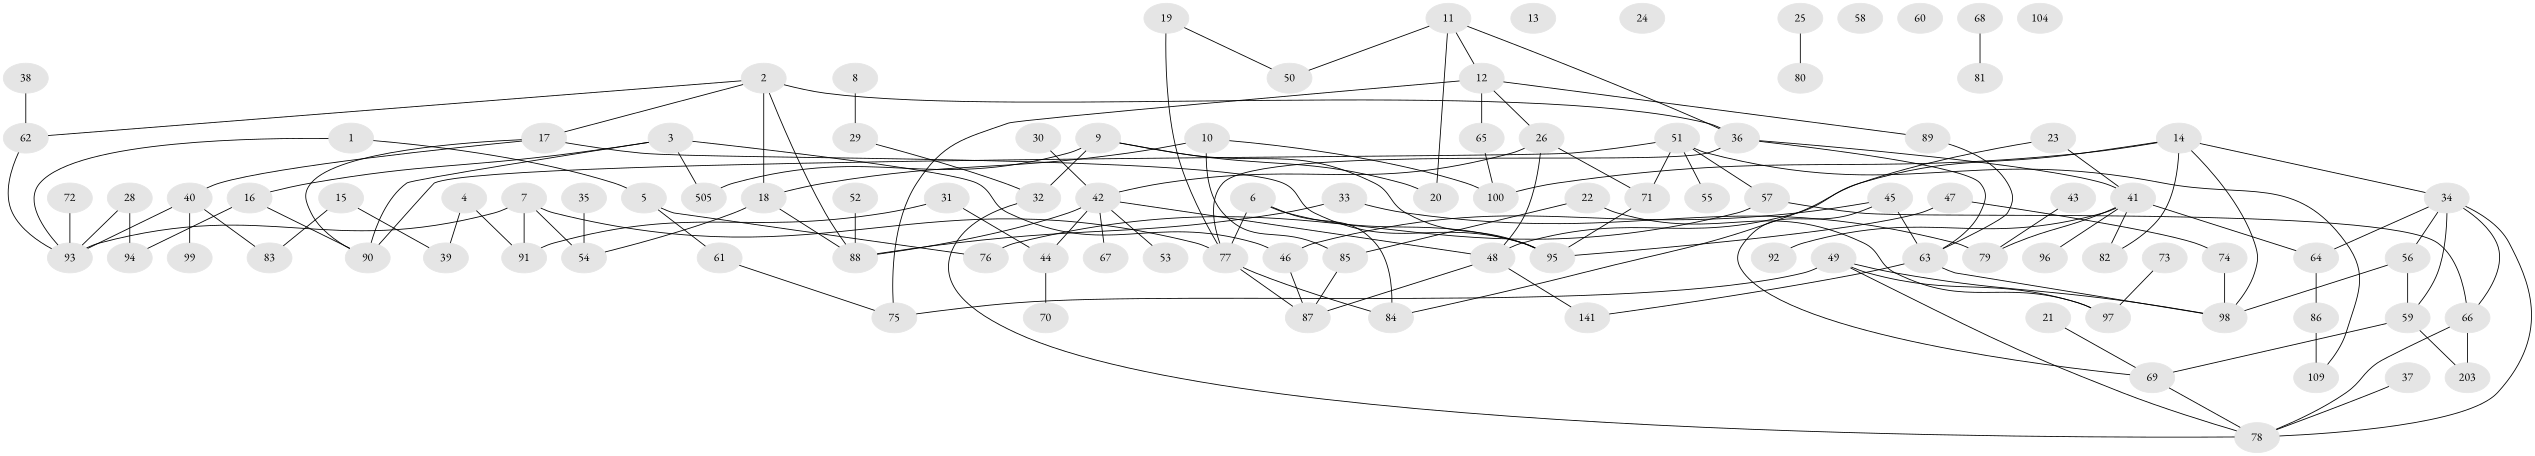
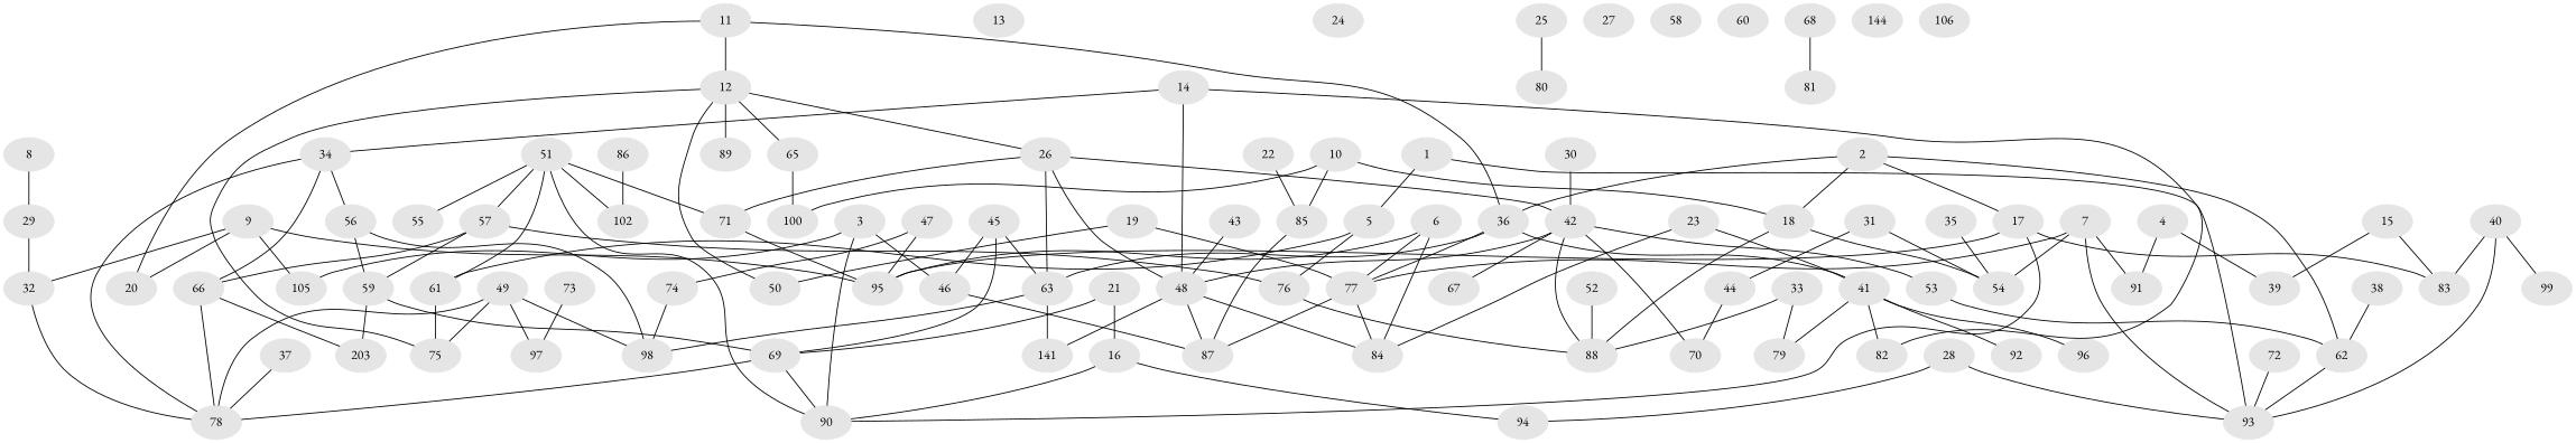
  graph {
    fontname="EB Garamond"
    node [color=gray90 fontname="EB Garamond" style=filled]
    edge [fontname="EB Garamond"]
    1
    5
    93
    61
    76
    2
    17
    18
    36
    62
    90
    95
    83
    54
    88
    77
    41
    63
    3
    16
    46
-   105 [label=505]
+   105
    94
    87
    4
    39
    91
    75
    6
    84
    7
    8
    29
    32
    9
    20
    78
    10
    85
    100
    11
    12
    50
    26
    65
    89
    48
    42
    71
    13
    14
    34
    82
    98
    56
-   64
    66
    n58 [label=141]
    15
    19
    21
    69
    22
    97
    23
    79
    92
    96
    24
    25
    80
    53
    67
    70
+   27
    28
    30
    31
    44
    33
    59
    86
    n83 [label=203]
    35
    37
    38
    40
    99
    43
    45
    47
    74
    49
    51
    55
    57
-   102 [label=109]
+   102
    52
    58
    60
    68
    81
    72
    73
-   104
+   104 [label=144]
+   106
    1 -- 5
    1 -- 93
    5 -- 61
    5 -- 76
    61 -- 75
-   2 -- 88
+   76 -- 88
    2 -- 17
    2 -- 18
    2 -- 36
    2 -- 62
    17 -- 90
    17 -- 95
-   17 -- 40
+   17 -- 83
    18 -- 54
    18 -- 88
    36 -- 77
    36 -- 41
    36 -- 63
    62 -- 93
    77 -- 87
    77 -- 84
    41 -- 82
-   41 -- 64
    41 -- 79
    41 -- 92
    41 -- 96
    63 -- 98
    63 -- n58
    3 -- 90
-   3 -- 16
+   21 -- 16
    3 -- 46
    3 -- 105
    16 -- 90
    16 -- 94
    46 -- 87
    4 -- 39
    4 -- 91
    6 -- 95
    6 -- 77
    6 -- 84
    7 -- 93
    7 -- 54
    7 -- 77
    7 -- 91
    8 -- 29
    29 -- 32
    32 -- 78
    9 -- 95
    9 -- 105
    9 -- 32
    9 -- 20
    10 -- 18
    10 -- 85
    10 -- 100
    85 -- 87
    11 -- 36
    11 -- 20
    11 -- 12
-   11 -- 50
+   12 -- 50
    12 -- 75
    12 -- 26
    12 -- 65
    12 -- 89
-   89 -- 63
+   26 -- 63
    26 -- 48
    26 -- 42
    26 -- 71
    65 -- 100
    48 -- 87
+   48 -- 84
    48 -- n58
    42 -- 88
    42 -- 48
    42 -- 53
    42 -- 67
-   42 -- 44
+   42 -- 70
    71 -- 95
-   14 -- 100
    14 -- 48
    14 -- 34
    14 -- 82
-   14 -- 98
    34 -- 78
    34 -- 56
-   34 -- 64
    34 -- 66
    56 -- 98
    56 -- 59
-   64 -- 86
    66 -- 78
    66 -- n83
    15 -- 83
    15 -- 39
    19 -- 77
    19 -- 50
    21 -- 69
+   69 -- 90
    69 -- 78
    22 -- 85
-   22 -- 97
    23 -- 41
    23 -- 84
    25 -- 80
+   53 -- 62
    28 -- 93
    28 -- 94
    30 -- 42
-   31 -- 91
+   31 -- 54
    31 -- 44
    44 -- 70
    33 -- 88
    33 -- 79
    59 -- 69
    59 -- n83
    86 -- 102
    35 -- 54
    37 -- 78
    38 -- 62
    40 -- 93
    40 -- 83
    40 -- 99
-   43 -- 79
+   43 -- 48
    45 -- 63
    45 -- 46
    45 -- 69
    47 -- 95
    47 -- 74
    74 -- 98
    49 -- 75
    49 -- 78
    49 -- 98
    49 -- 97
+   51 -- 61
    51 -- 90
    51 -- 71
    51 -- 55
    51 -- 57
    51 -- 102
    57 -- 76
    57 -- 66
-   34 -- 59
+   57 -- 59
    52 -- 88
    68 -- 81
    72 -- 93
    73 -- 97
  }
